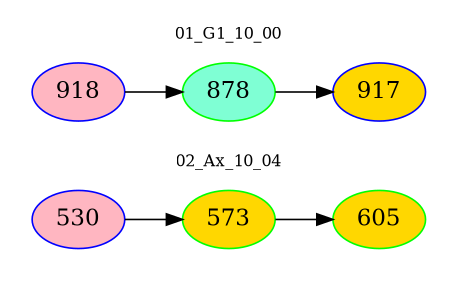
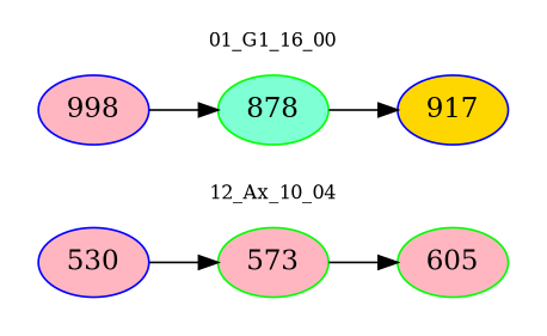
  digraph {
    rankdir=LR
    node [color=blue fillcolor=lightpink style=filled]
    edge [color=black]
    n1 [label=530]
-   n2 [color=green fillcolor=gold label=573]
-   n3 [color=green fillcolor=gold label=605]
-   n4 [label=918]
+   n2 [color=green label=573]
+   n3 [color=green label=605]
+   n4 [label=998]
    n5 [color=green fillcolor=aquamarine label=878]
    n6 [fillcolor=gold label=917]
    subgraph cluster_1 {
      color=white
      fontsize=10
-     label="02_Ax_10_04"
+     label="12_Ax_10_04"
      n1
      n2
      n3
    }
    subgraph cluster_2 {
      color=white
      fontsize=10
-     label="01_G1_10_00"
+     label="01_G1_16_00"
      n4
      n5
      n6
    }
    n1 -> n2
    n2 -> n3
    n4 -> n5
    n5 -> n6
  }
